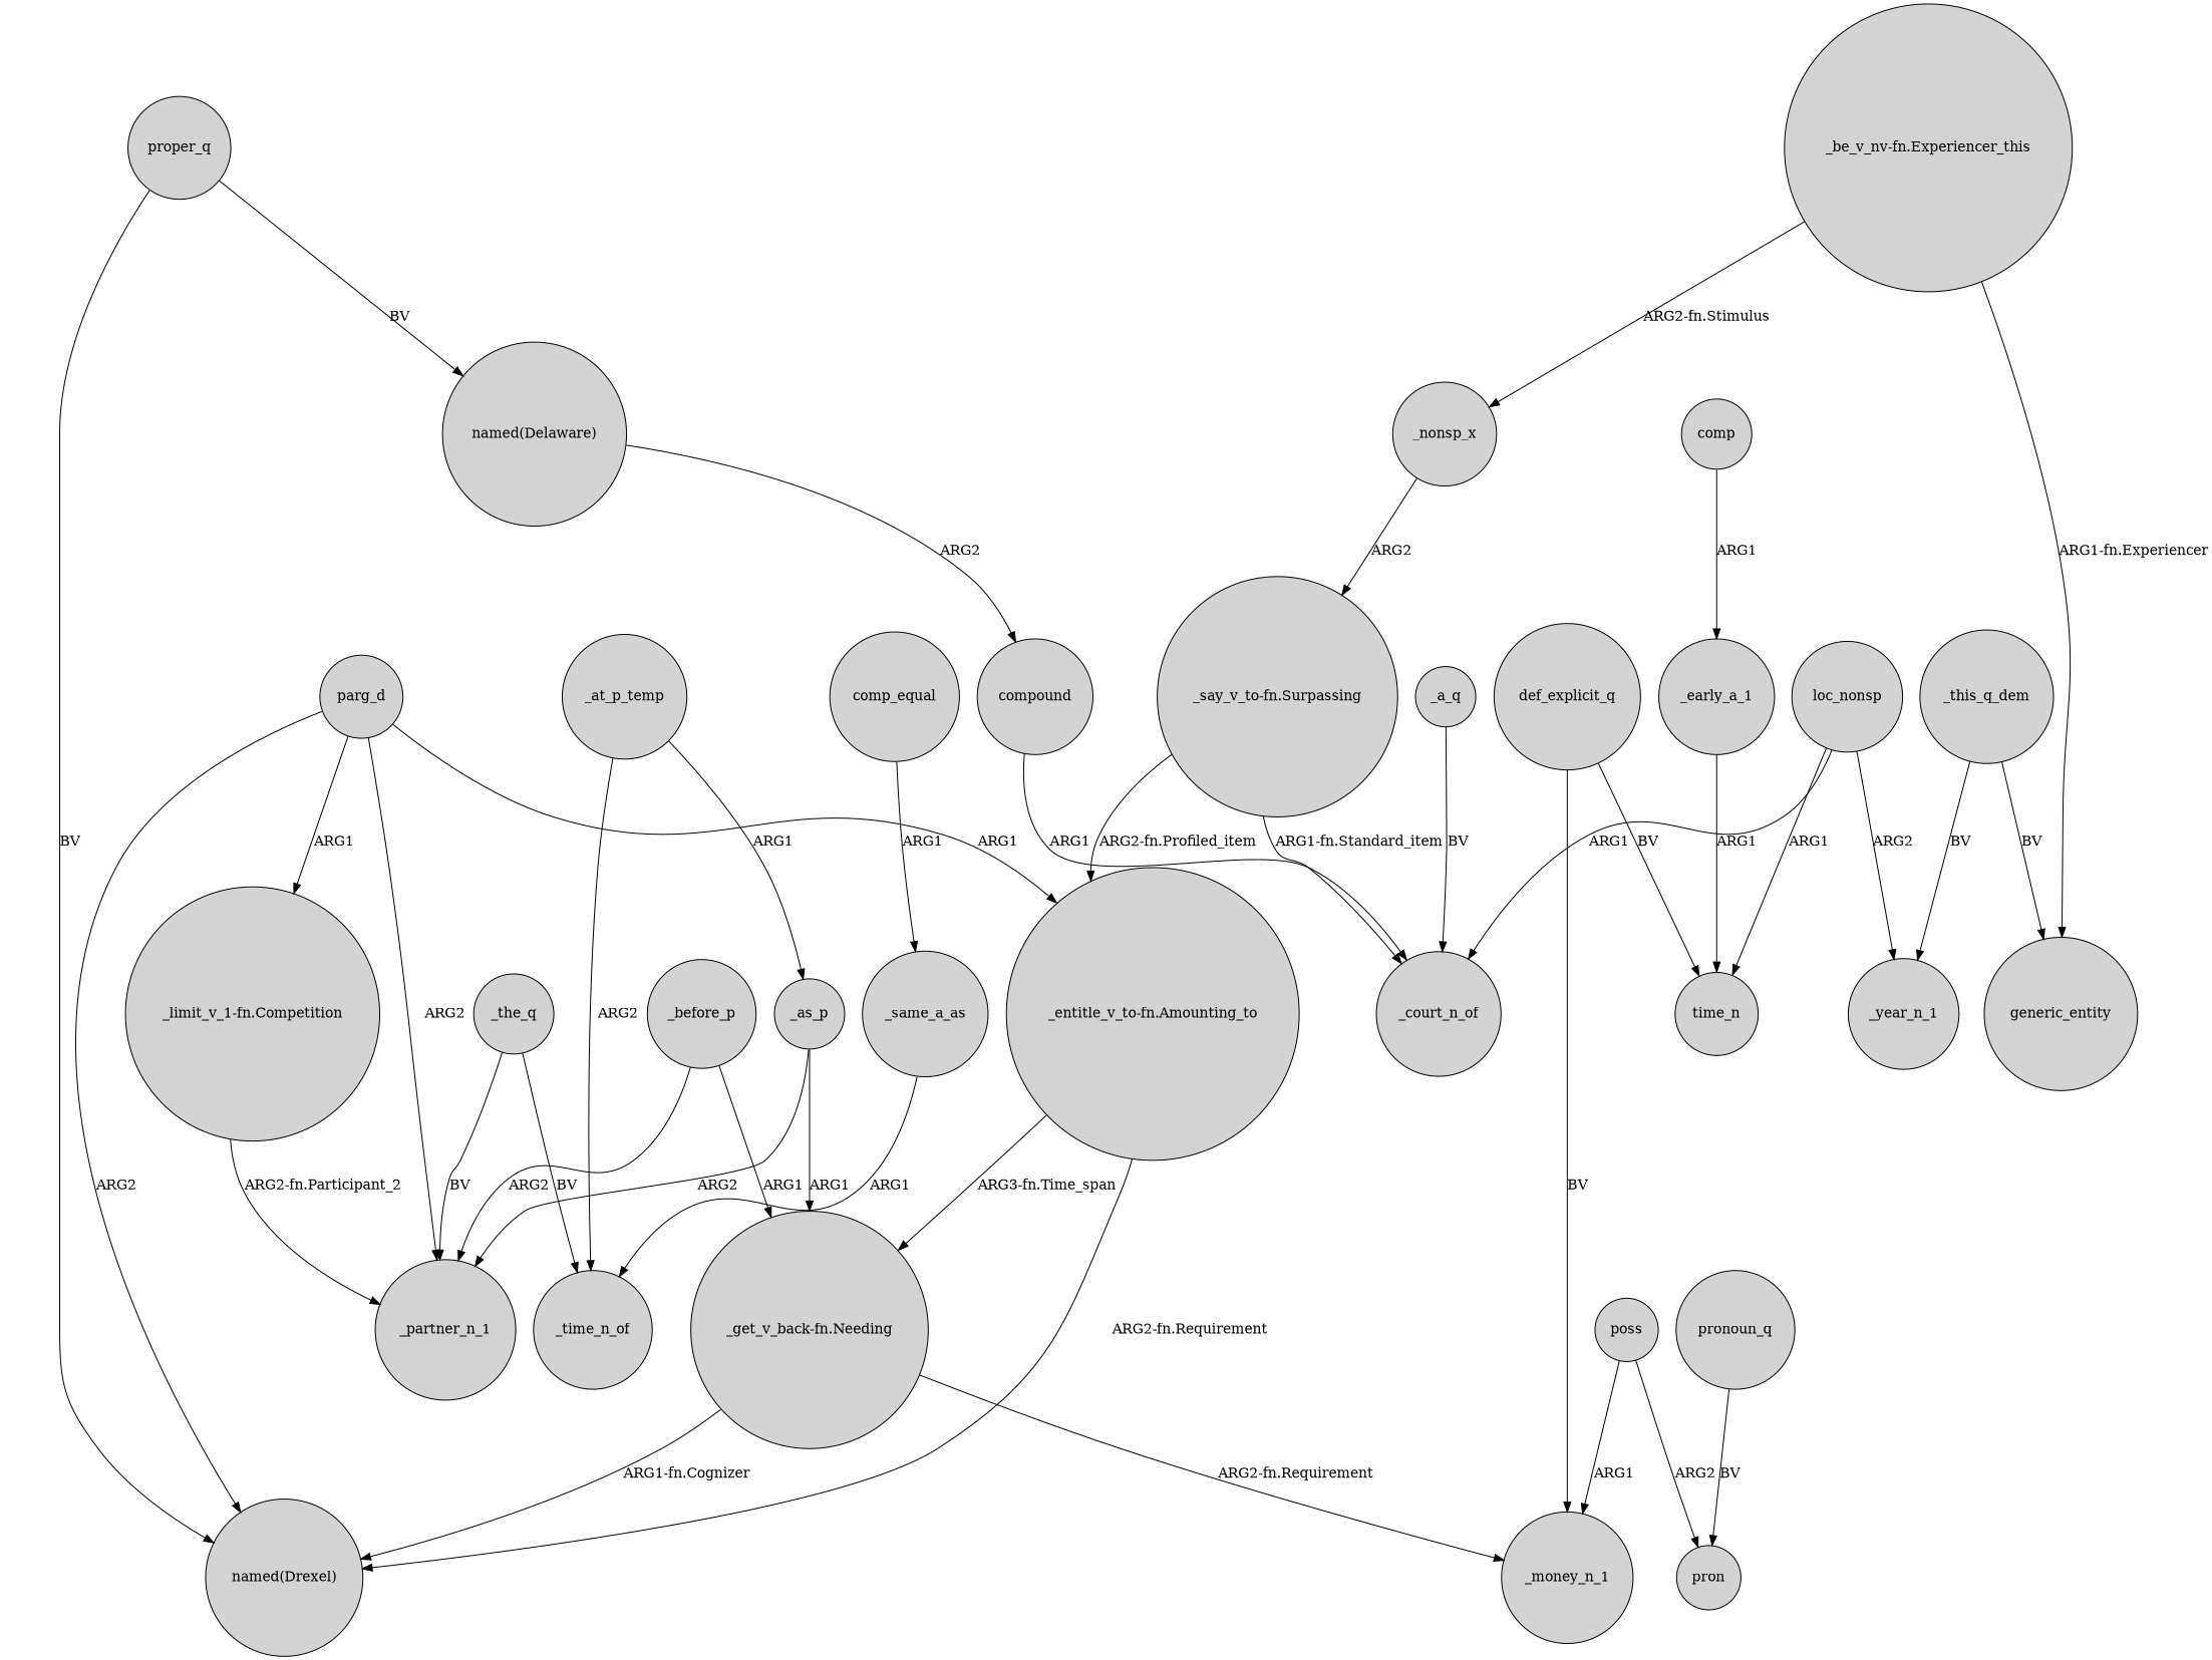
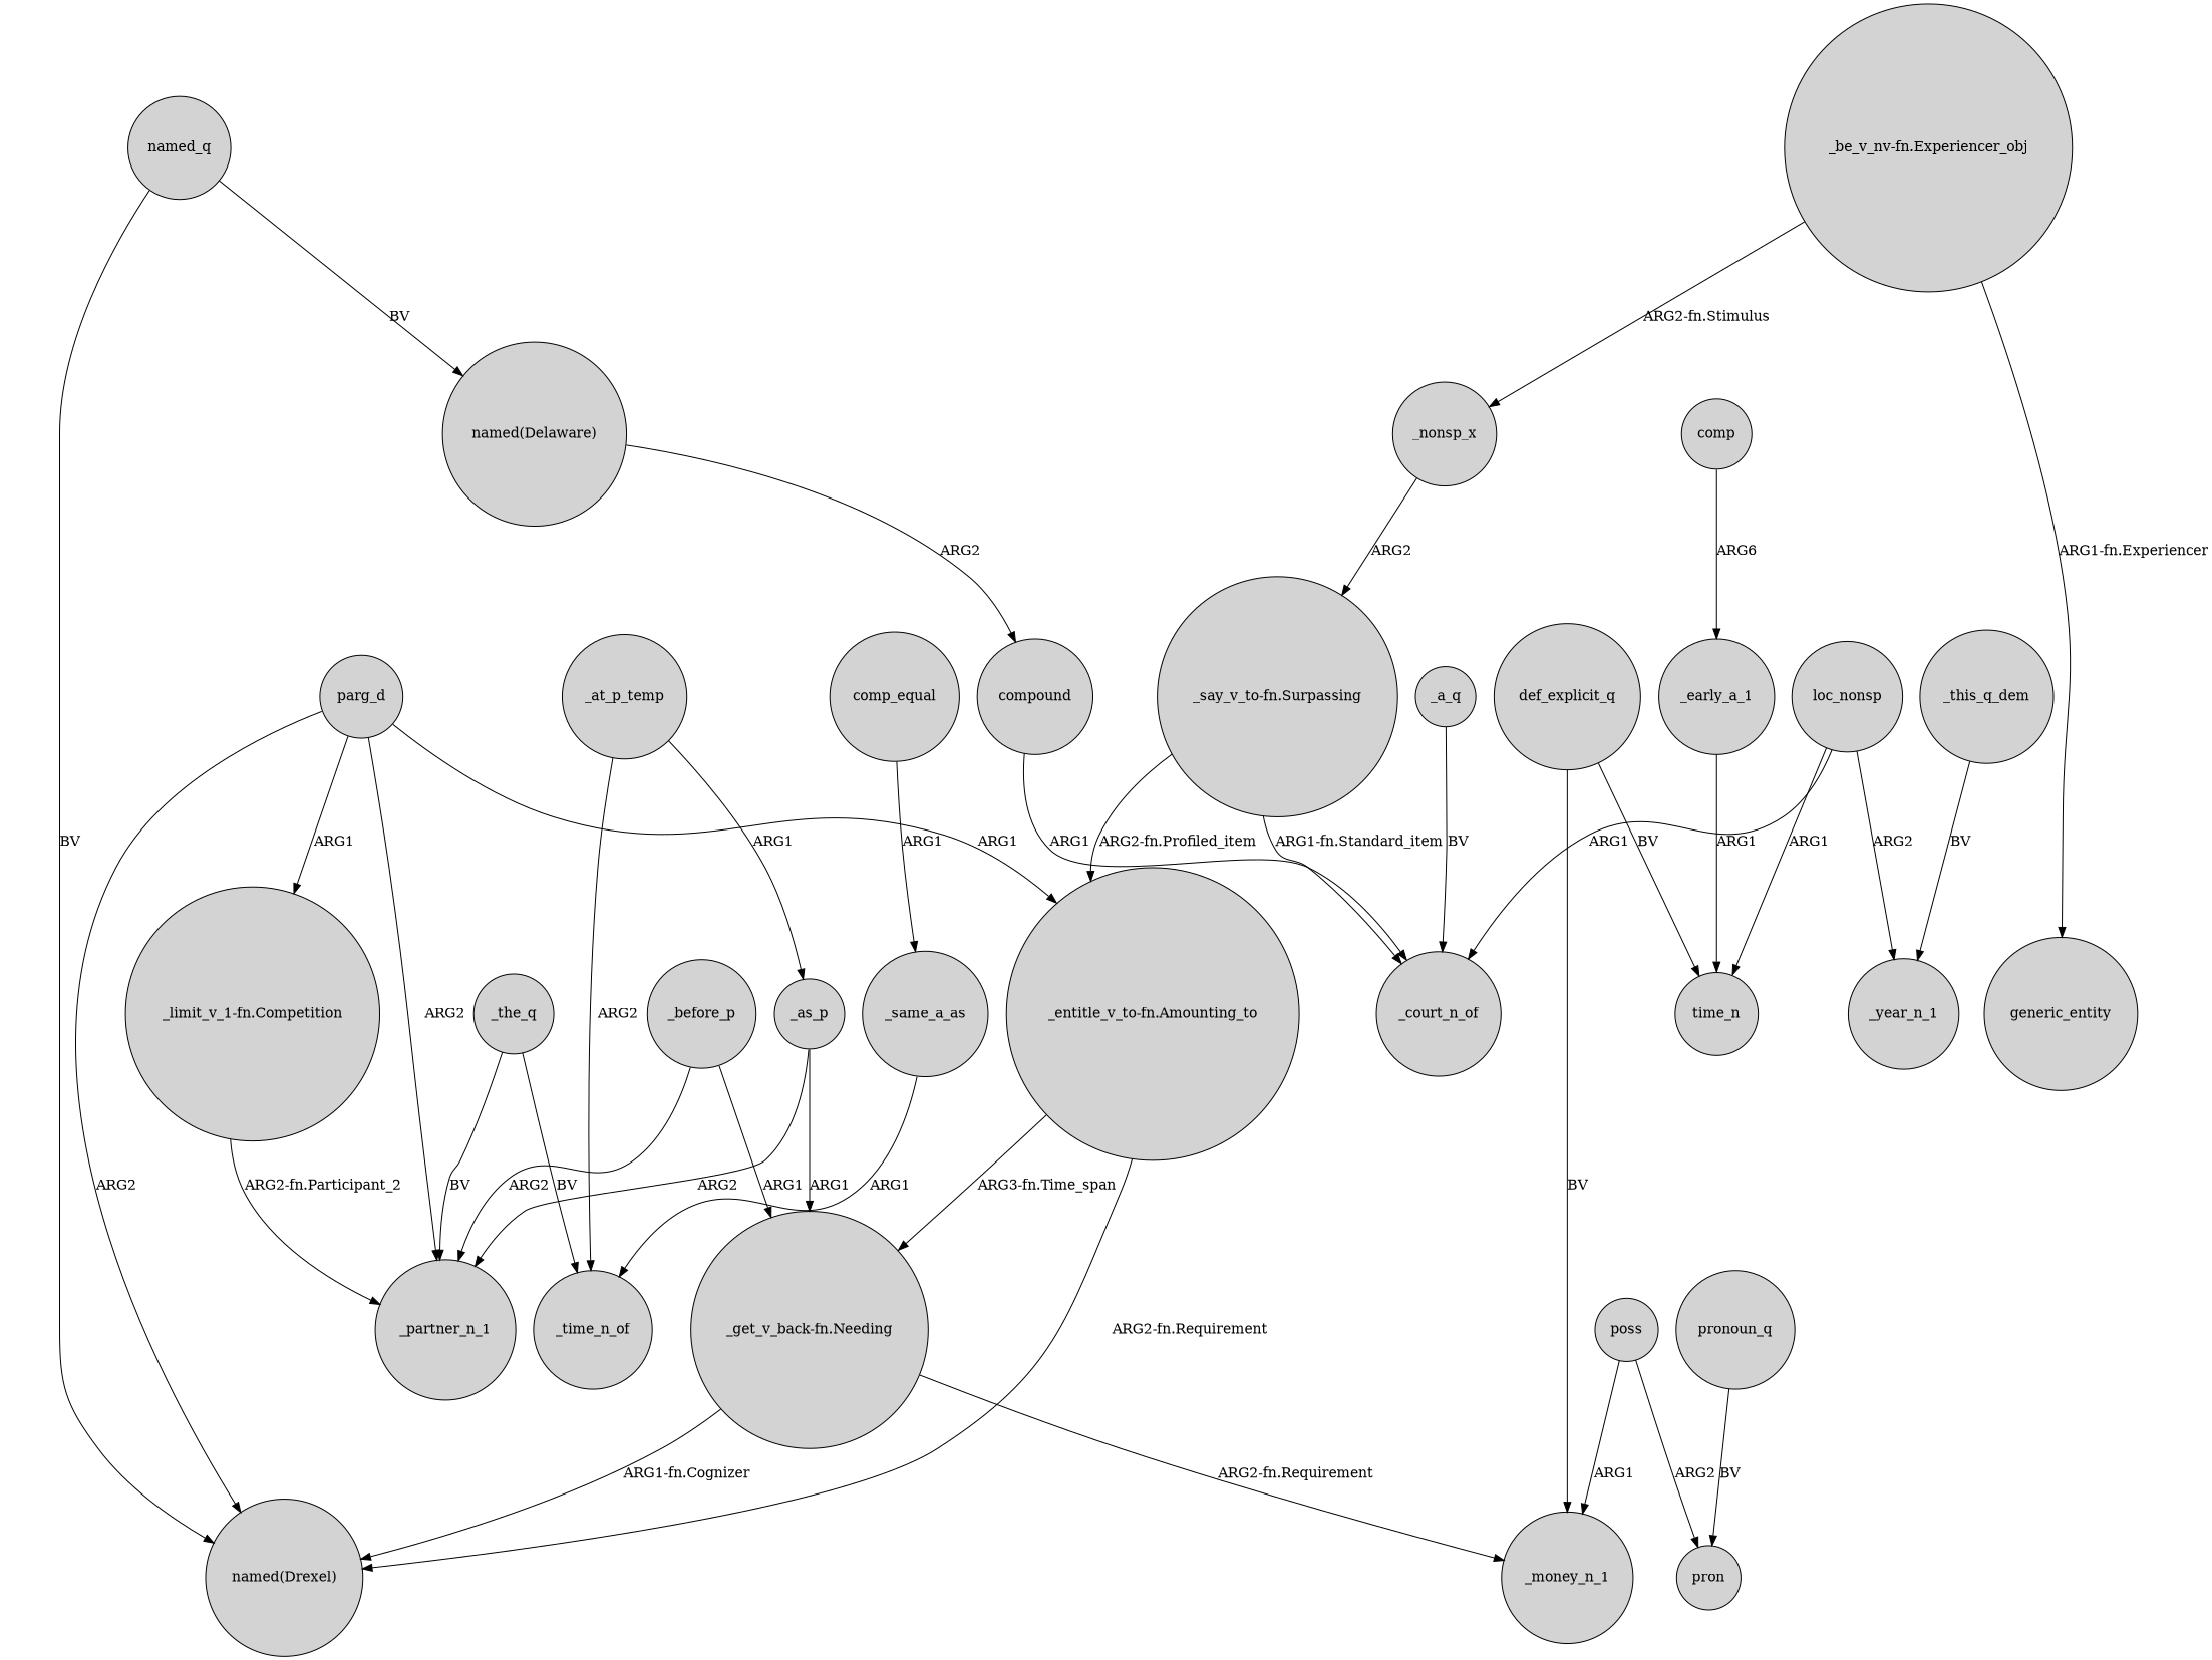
  digraph {
    node [shape=circle style=filled]
    _early_a_1
    time_n
    _as_p
    "_get_v_back-fn.Needing"
    _partner_n_1
    "named(Drexel)"
    _money_n_1
    parg_d
    "_limit_v_1-fn.Competition"
    "_entitle_v_to-fn.Amounting_to"
    _a_q
    _court_n_of
    _before_p
    n14 [label=_nonsp_x]
    "_say_v_to-fn.Surpassing"
-   "_be_v_nv-fn.Experiencer_obj" [label="_be_v_nv-fn.Experiencer_this"]
+   "_be_v_nv-fn.Experiencer_obj"
    generic_entity
    compound
    "named(Delaware)"
    comp
-   proper_q
+   proper_q [label=named_q]
    def_explicit_q
    loc_nonsp
    _year_n_1
    _same_a_as
    _time_n_of
    pronoun_q
    pron
    poss
    _this_q_dem
    _at_p_temp
    _the_q
    comp_equal
    _early_a_1 -> time_n [label=ARG1]
    _as_p -> "_get_v_back-fn.Needing" [label=ARG1]
    _as_p -> _partner_n_1 [label=ARG2]
    "_get_v_back-fn.Needing" -> "named(Drexel)" [label="ARG1-fn.Cognizer"]
    "_get_v_back-fn.Needing" -> _money_n_1 [label="ARG2-fn.Requirement"]
    parg_d -> _partner_n_1 [label=ARG2]
    parg_d -> "named(Drexel)" [label=ARG2]
    parg_d -> "_limit_v_1-fn.Competition" [label=ARG1]
    parg_d -> "_entitle_v_to-fn.Amounting_to" [label=ARG1]
    "_limit_v_1-fn.Competition" -> _partner_n_1 [label="ARG2-fn.Participant_2"]
    "_entitle_v_to-fn.Amounting_to" -> "_get_v_back-fn.Needing" [label="ARG3-fn.Time_span"]
    "_entitle_v_to-fn.Amounting_to" -> "named(Drexel)" [label="ARG2-fn.Requirement"]
    _a_q -> _court_n_of [label=BV]
    _before_p -> "_get_v_back-fn.Needing" [label=ARG1]
    _before_p -> _partner_n_1 [label=ARG2]
    n14 -> "_say_v_to-fn.Surpassing" [label=ARG2]
    "_say_v_to-fn.Surpassing" -> "_entitle_v_to-fn.Amounting_to" [label="ARG2-fn.Profiled_item"]
    "_say_v_to-fn.Surpassing" -> _court_n_of [label="ARG1-fn.Standard_item"]
    "_be_v_nv-fn.Experiencer_obj" -> n14 [label="ARG2-fn.Stimulus"]
    "_be_v_nv-fn.Experiencer_obj" -> generic_entity [label="ARG1-fn.Experiencer"]
    compound -> _court_n_of [label=ARG1]
    "named(Delaware)" -> compound [label=ARG2]
-   comp -> _early_a_1 [label=ARG1]
+   comp -> _early_a_1 [label=ARG6]
    proper_q -> "named(Drexel)" [label=BV]
    proper_q -> "named(Delaware)" [label=BV]
    def_explicit_q -> time_n [label=BV]
    def_explicit_q -> _money_n_1 [label=BV]
    loc_nonsp -> time_n [label=ARG1]
    loc_nonsp -> _court_n_of [label=ARG1]
    loc_nonsp -> _year_n_1 [label=ARG2]
    _same_a_as -> _time_n_of [label=ARG1]
    pronoun_q -> pron [label=BV]
    poss -> _money_n_1 [label=ARG1]
    poss -> pron [label=ARG2]
-   _this_q_dem -> generic_entity [label=BV]
    _this_q_dem -> _year_n_1 [label=BV]
    _at_p_temp -> _as_p [label=ARG1]
    _at_p_temp -> _time_n_of [label=ARG2]
    _the_q -> _partner_n_1 [label=BV]
    _the_q -> _time_n_of [label=BV]
    comp_equal -> _same_a_as [label=ARG1]
  }
